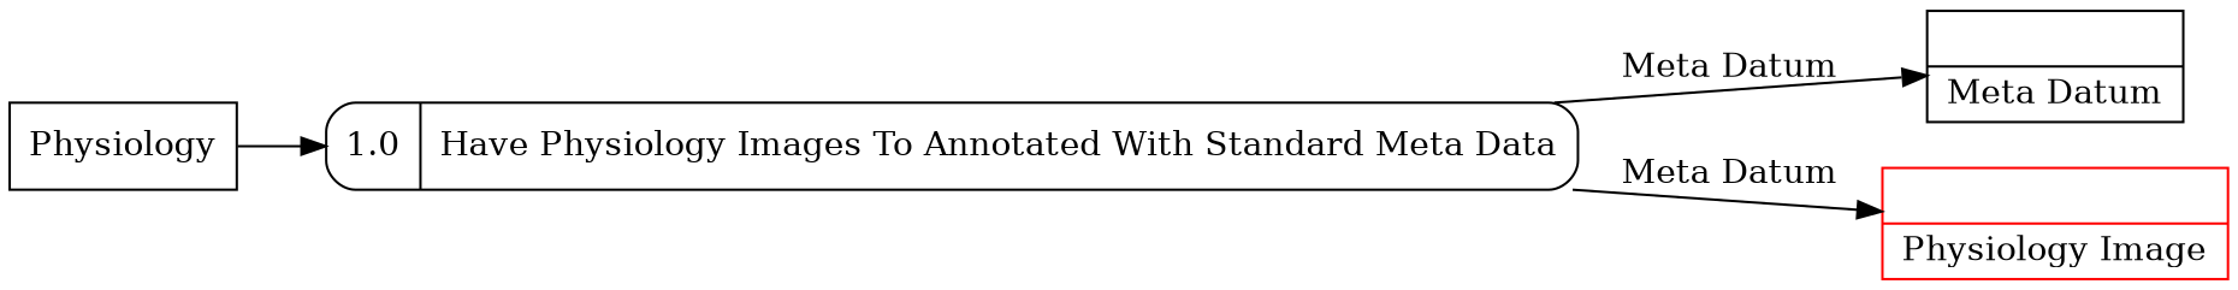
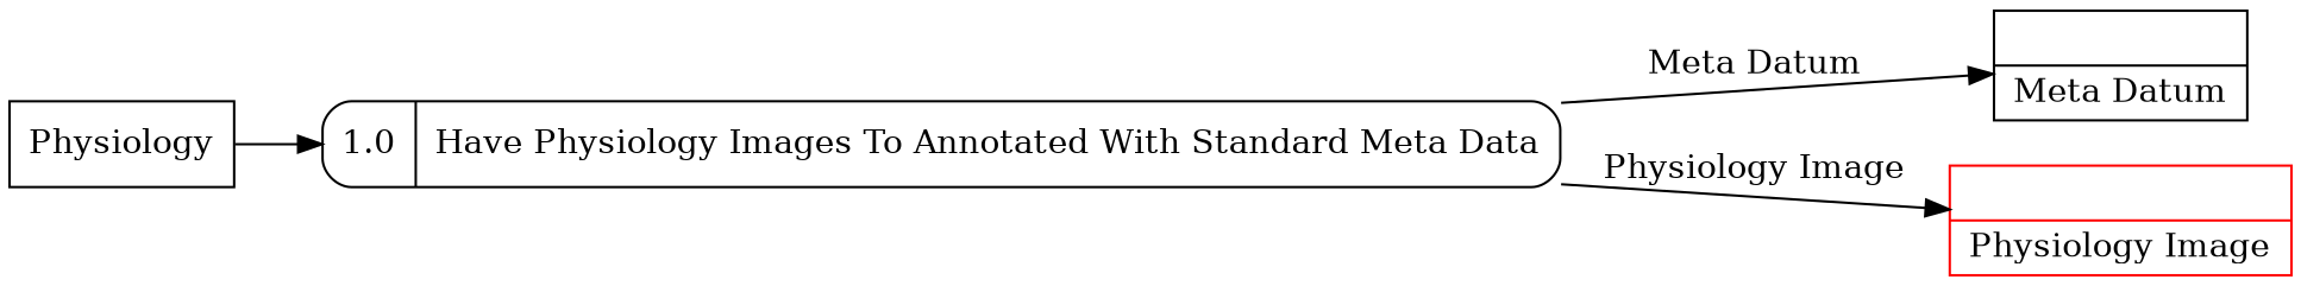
  digraph {
    rankdir=LR
    node [shape=record]
    n1 [label="<f0>  |<f1> Meta Datum "]
    n2 [color=red label="<f0>  |<f1> Physiology Image "]
    n3 [label=Physiology shape=box]
    n4 [label="{<f0> 1.0|<f1> Have Physiology Images To Annotated With Standard Meta Data }" shape=Mrecord]
    n3 -> n4
    n4 -> n1 [label="Meta Datum"]
-   n4 -> n2 [label="Meta Datum"]
+   n4 -> n2 [label="Physiology Image"]
  }
